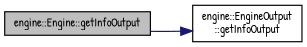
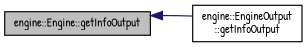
  digraph {
    rankdir=LR
    fontname="Patrick Hand"
    node [color=black fontname="Patrick Hand" fontsize=10 shape=record style=filled]
    n1 [fillcolor=grey75 fontcolor=black height=0.2 label="engine::Engine::getInfoOutput" width=0.4]
    n2 [fillcolor=white height=0.2 label="engine::EngineOutput\l::getInfoOutput" width=0.4]
-   n1 -> n2 [color=midnightblue fontname="Patrick Hand" fontsize=10 labelfontname=Helvetica labelfontsize=10 style=solid]
+   n2 -> n1 [color=midnightblue fontname="Patrick Hand" fontsize=10 labelfontname=Helvetica labelfontsize=10 style=solid]
  }
